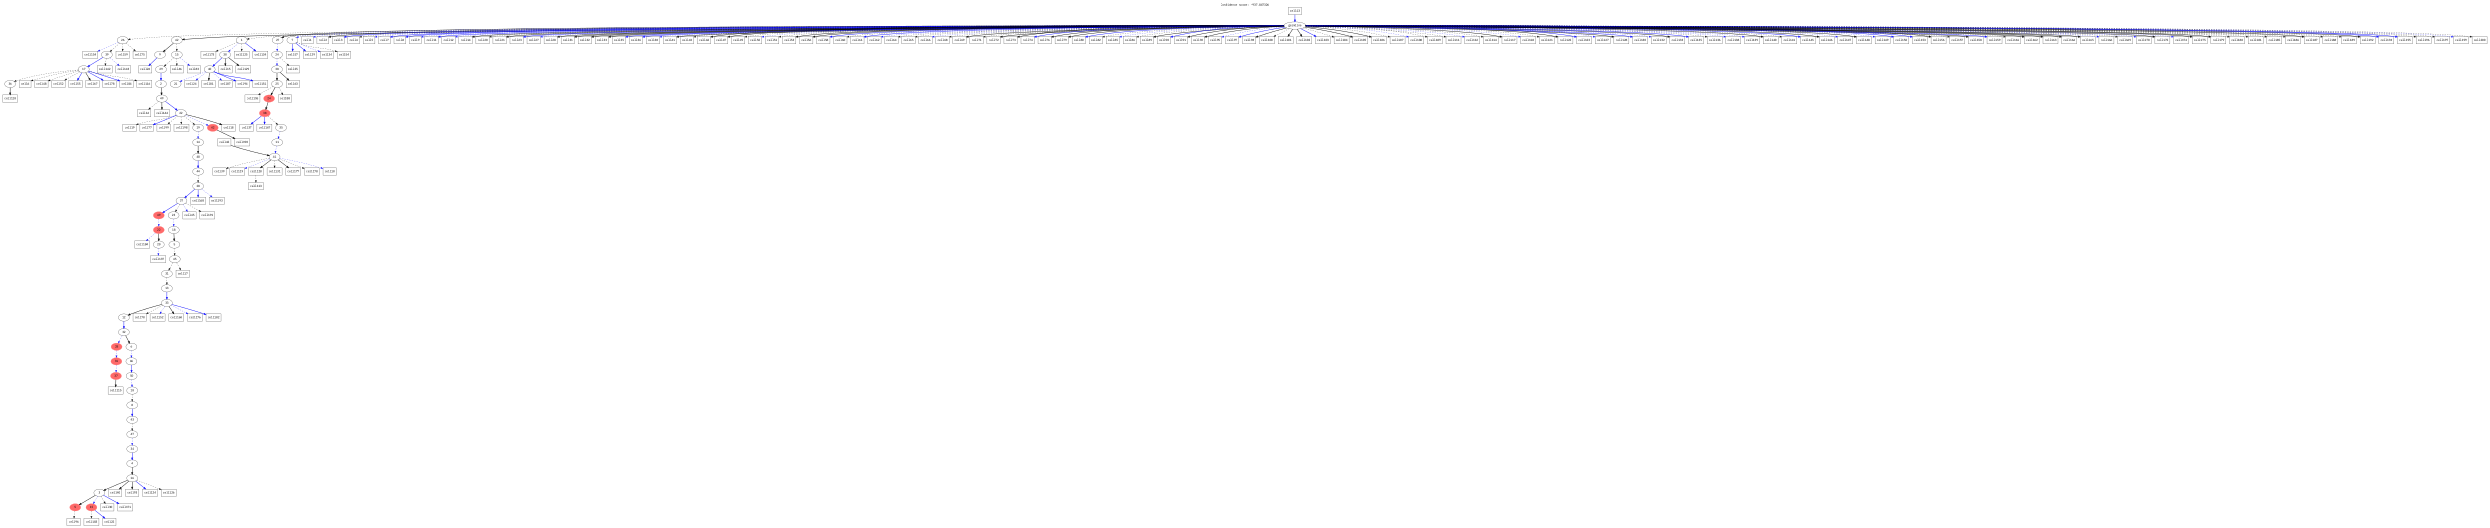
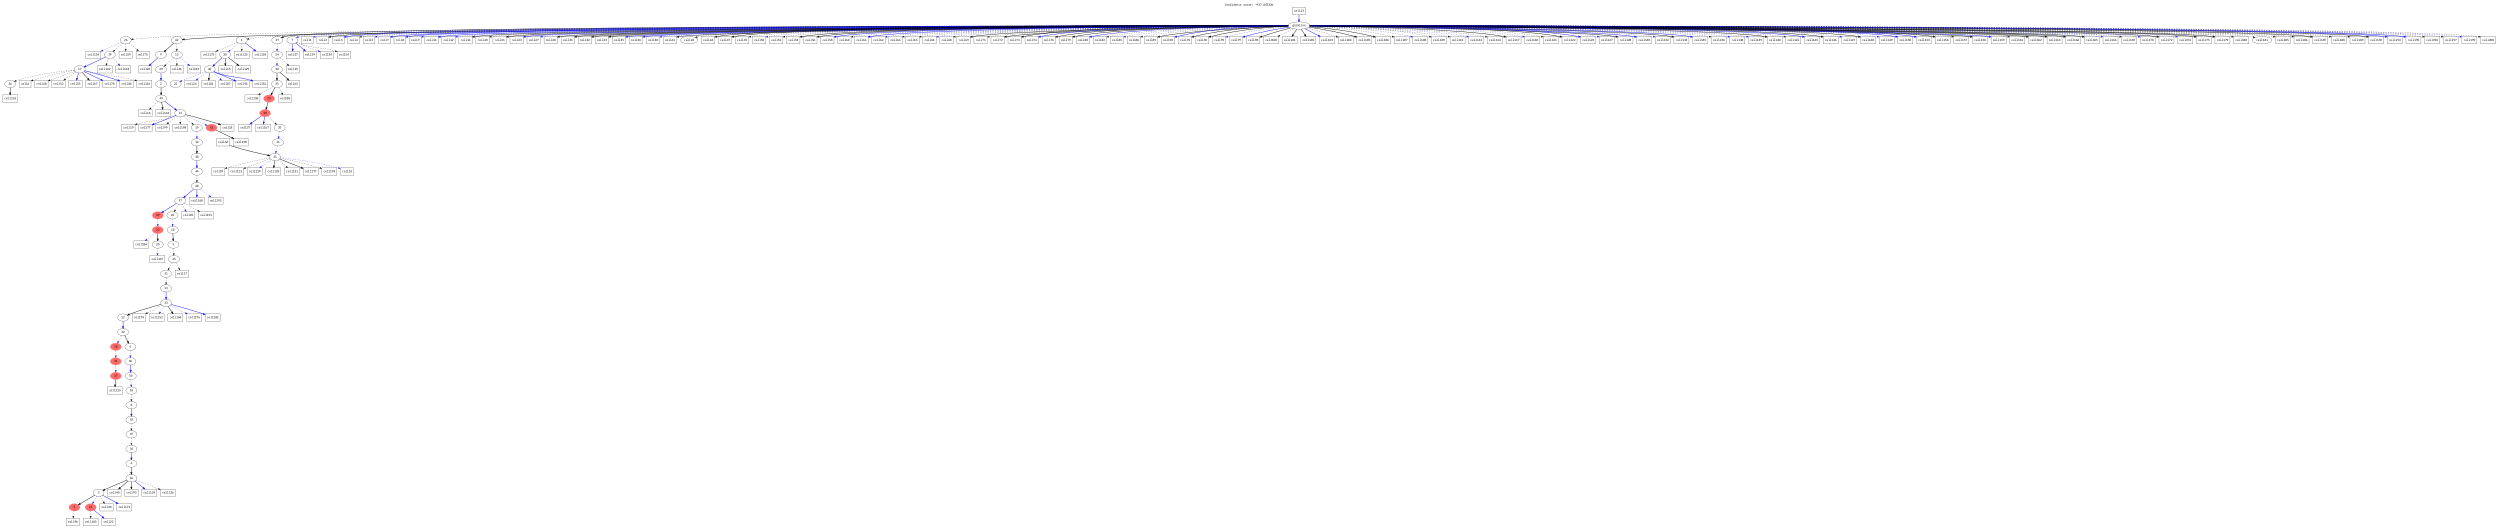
  digraph {
    fontname="IBM Plex Mono"
    label="Confidence score: -937.847326"
    labelloc=t
    node [fontname="IBM Plex Mono" shape=box]
    edge [color=black fontname="IBM Plex Mono" style=dashed]
    n1 [label=17 shape=""]
    n2 [label=36 shape=""]
    cell6
    cell48
    cell52
    cell55
    cell67
    cell78
    cell84
    cell116
    cell110
    n12 [label=39 shape=""]
    cell142
    cell143
    n15 [label=26 shape=""]
    cell59
    cell75
    cell154
    n19 [color=indianred1 label=22 style=filled shape=""]
    n20 [label=20 shape=""]
    cell184
    cell137
    n23 [color=indianred1 label=49 style=filled shape=""]
    n24 [color=indianred1 label=31 style=filled shape=""]
    n25 [color=indianred1 label=37 style=filled shape=""]
    cell115
    n27 [color=indianred1 label=28 style=filled shape=""]
    n28 [label=3 shape=""]
    n29 [color=indianred1 label=5 style=filled shape=""]
    n30 [color=indianred1 label=15 style=filled shape=""]
    cell30
    cell171
    cell96
    cell22
    cell183
    n36 [label=16 shape=""]
    cell40
    cell93
    cell124
    cell126
    n41 [label=4 shape=""]
    n42 [label=34 shape=""]
    n43 [label=47 shape=""]
    n44 [label=43 shape=""]
    n45 [label=8 shape=""]
    n46 [label=10 shape=""]
    n47 [label=50 shape=""]
    n48 [label=46 shape=""]
    n49 [label=6 shape=""]
    n50 [label=32 shape=""]
    n51 [label=12 shape=""]
    n52 [label=33 shape=""]
    cell70
    cell152
    cell160
    cell176
    cell182
    n58 [label=13 shape=""]
    n59 [label=31 shape=""]
    n60 [label=45 shape=""]
    cell17
    n62 [label=5 shape=""]
    n63 [label=18 shape=""]
    n64 [label=23 shape=""]
    n65 [label=37 shape=""]
    cell45
    cell191
    n68 [label=28 shape=""]
    cell168
    cell193
    n71 [label=44 shape=""]
    n72 [label=48 shape=""]
    n73 [label=14 shape=""]
    n74 [label=19 shape=""]
    n75 [label=22 shape=""]
    n76 [color=indianred1 label=42 style=filled shape=""]
    cell18
    cell19
    cell77
    cell99
    cell198
    cell190
    n83 [label=49 shape=""]
    cell16
    cell144
    n86 [label=2 shape=""]
    n87 [label=29 shape=""]
    n88 [label=15 shape=""]
    cell46
    cell83
    n91 [label=42 shape=""]
    n92 [label=9 shape=""]
    cell26
    n94 [label=40 shape=""]
    n95 [label=21 shape=""]
    cell24
    cell81
    cell87
    cell94
    cell151
    n101 [label=30 shape=""]
    cell15
    cell129
    n104 [label=1 shape=""]
    cell125
    cell134
    cell173
    n108 [label=11 shape=""]
    n109 [label=41 shape=""]
    cell10
    cell39
    cell113
    cell119
    cell120
    cell131
    cell177
    cell178
    cell42
    n119 [label=35 shape=""]
    n120 [color=indianred1 label=38 style=filled shape=""]
    cell37
    cell167
    n123 [color=indianred1 label=24 style=filled shape=""]
    n124 [label=25 shape=""]
    cell88
    cell155
    n127 [label=38 shape=""]
    cell63
    n129 [label=24 shape=""]
    cell25
    n131 [label=27 shape=""]
    n132 [label=germline shape=""]
    n133 [label=7 shape=""]
    cell1
    cell2
    cell3
    cell4
    cell5
    cell7
    cell8
    cell9
    cell11
    cell12
    cell14
    cell20
    cell21
    cell23
    cell27
    cell28
    cell31
    cell32
    cell33
    cell35
    cell36
    cell38
    cell41
-   cell43
+   cell43 [shape=ellipse]
    cell44
    cell47
    cell49
    cell50
    cell51
    cell53
    cell56
    cell58
    cell60
    cell61
    cell62
    cell64
    cell65
    cell66
    cell68
    cell69
    cell71
    cell72
    cell73
    cell74
    cell76
    cell79
    cell80
    cell82
    cell85
    cell86
    cell89
    cell90
    cell91
    cell92
    cell95
    cell97
    cell98
    cell100
    cell101
    cell102
    cell103
    cell104
    cell105
    cell106
    cell107
    cell108
    cell109
    cell111
    cell112
    cell114
    cell117
    cell118
    cell121
    cell122
    cell123
    cell127
    cell128
    cell130
    cell132
    cell133
    cell135
    cell136
    cell138
    cell139
    cell140
    cell141
    cell145
    cell146
    cell147
    cell148
    cell149
    cell150
    cell153
    cell156
    cell157
    cell158
    cell159
    cell161
    cell162
    cell163
    cell164
    cell165
    cell166
    cell169
    cell170
    cell172
    cell174
    cell175
    cell179
    cell180
-   cell181
+   cell181 [shape=ellipse]
    cell185
    cell186
    cell187
    cell188
    cell189
    cell192
    cell194
    cell195
    cell196
    cell197
    cell199
    cell200
    cell29
    cell34
    cell54
    cell57
    cell13
    n1 -> n2
    n1 -> cell6
    n1 -> cell48
    n1 -> cell52
    n1 -> cell55 [color=blue style=bold]
    n1 -> cell67 [style=bold]
    n1 -> cell78 [color=blue style=bold]
    n1 -> cell84 [color=blue style=bold]
    n1 -> cell116
    n2 -> cell110 [style=bold]
    n12 -> n1 [color=blue style=bold]
    n12 -> cell142
    n12 -> cell143 [color=blue]
    n15 -> n12
    n15 -> cell59
    n15 -> cell75
    n15 -> cell154 [color=blue]
    n19 -> n20 [style=bold]
    n19 -> cell184 [color=blue]
    n20 -> cell137 [color=blue]
    n23 -> n19 [color=blue]
    n24 -> n25 [color=blue]
    n25 -> cell115 [style=bold]
    n27 -> n24 [color=blue]
    n28 -> n29 [style=bold]
    n28 -> n30 [color=blue]
    n28 -> cell30
    n28 -> cell171 [color=blue style=bold]
    n29 -> cell96
    n30 -> cell22 [color=blue style=bold]
    n30 -> cell183
    n36 -> n28 [style=bold]
    n36 -> cell40 [style=bold]
    n36 -> cell93 [style=bold]
    n36 -> cell124 [color=blue style=bold]
    n36 -> cell126
    n41 -> n36 [style=bold]
    n42 -> n41 [color=blue style=bold]
    n43 -> n42 [color=blue]
    n44 -> n43
    n45 -> n44 [color=blue style=bold]
    n46 -> n45
    n47 -> n46 [color=blue]
    n48 -> n47 [color=blue style=bold]
    n49 -> n48 [color=blue]
    n50 -> n27 [color=blue]
    n50 -> n49 [style=bold]
    n51 -> n50 [color=blue style=bold]
    n52 -> n51 [style=bold]
    n52 -> cell70
    n52 -> cell152 [color=blue]
    n52 -> cell160 [style=bold]
    n52 -> cell176 [color=blue]
    n52 -> cell182 [color=blue style=bold]
    n58 -> n52 [color=blue style=bold]
    n59 -> n58
    n60 -> n59
    n60 -> cell17
    n62 -> n60
    n63 -> n62 [style=bold]
    n64 -> n63 [color=blue]
    n65 -> n23 [color=blue style=bold]
    n65 -> n64
    n65 -> cell45 [color=blue]
    n65 -> cell191
    n68 -> n65 [color=blue style=bold]
    n68 -> cell168 [color=blue style=bold]
    n68 -> cell193 [color=blue]
    n71 -> n68
    n72 -> n71 [color=blue style=bold]
    n73 -> n72 [style=bold]
    n74 -> n73 [color=blue]
    n75 -> n74
    n75 -> n76 [color=blue]
    n75 -> cell18 [style=bold]
    n75 -> cell19
    n75 -> cell77 [color=blue style=bold]
    n75 -> cell99
    n75 -> cell198
    n76 -> cell190 [style=bold]
    n83 -> n75 [color=blue style=bold]
    n83 -> cell16
    n83 -> cell144 [style=bold]
    n86 -> n83 [style=bold]
    n87 -> n86 [color=blue style=bold]
    n88 -> n87
    n88 -> cell46
    n88 -> cell83 [color=blue]
    n91 -> n88
    n91 -> n92 [style=bold]
    n92 -> cell26 [color=blue style=bold]
    n94 -> n95 [color=blue]
    n94 -> cell24 [color=blue]
    n94 -> cell81 [style=bold]
    n94 -> cell87 [color=blue]
    n94 -> cell94 [color=blue style=bold]
    n94 -> cell151 [color=blue style=bold]
    n101 -> n94 [color=blue style=bold]
    n101 -> cell15 [style=bold]
    n101 -> cell129 [style=bold]
    n104 -> n101 [color=blue]
    n104 -> cell125
    n104 -> cell134 [color=blue style=bold]
    n104 -> cell173
    n108 -> n109 [color=blue]
    n109 -> cell10 [color=blue]
    n109 -> cell39
-   cell120 -> cell113
+   n109 -> cell113
    n109 -> cell119 [color=blue]
    n109 -> cell120 [style=bold]
    n109 -> cell131
    n109 -> cell177 [style=bold]
    n109 -> cell178
    cell42 -> n109 [style=bold]
    n119 -> n108 [color=blue]
    n120 -> n119
    n120 -> cell37 [color=blue style=bold]
    n120 -> cell167 [color=blue style=bold]
    n123 -> n120 [style=bold]
    n124 -> n123 [style=bold]
    n124 -> cell88
    n124 -> cell155
    n127 -> n124 [style=bold]
    n127 -> cell63 [style=bold]
    n129 -> n127 [color=blue]
    n129 -> cell25
    n131 -> n129 [color=blue]
    n132 -> n15
    n132 -> n91 [style=bold]
    n132 -> n104
    n132 -> n131 [style=bold]
    n132 -> n133 [color=blue]
    n132 -> cell1 [color=blue]
    n132 -> cell2 [style=bold]
    n132 -> cell3 [color=blue style=bold]
    n132 -> cell4
    n132 -> cell5 [color=blue]
    n132 -> cell7 [color=blue style=bold]
    n132 -> cell8 [color=blue style=bold]
    n132 -> cell9 [color=blue]
    n132 -> cell11 [color=blue style=bold]
    n132 -> cell12 [color=blue]
    n132 -> cell14 [style=bold]
    n132 -> cell20
    n132 -> cell21 [style=bold]
    n132 -> cell23 [color=blue style=bold]
    n132 -> cell27 [color=blue]
    n132 -> cell28 [style=bold]
    n132 -> cell31 [style=bold]
    n132 -> cell32 [style=bold]
    n132 -> cell33 [style=bold]
    n132 -> cell35 [color=blue style=bold]
    n132 -> cell36 [color=blue style=bold]
    n132 -> cell38 [color=blue]
    n132 -> cell41 [style=bold]
    n132 -> cell43
    n132 -> cell44 [style=bold]
    n132 -> cell47 [style=bold]
    n132 -> cell49
    n132 -> cell50 [color=blue]
    n132 -> cell51
    n132 -> cell53 [style=bold]
    n132 -> cell56 [style=bold]
    n132 -> cell58 [color=blue style=bold]
    n132 -> cell60
    n132 -> cell61 [color=blue style=bold]
    n132 -> cell62 [color=blue]
    n132 -> cell64
    n132 -> cell65
    n132 -> cell66 [color=blue]
    n132 -> cell68
    n132 -> cell69 [style=bold]
    n132 -> cell71
    n132 -> cell72 [style=bold]
    n132 -> cell73 [style=bold]
    n132 -> cell74 [color=blue style=bold]
    n132 -> cell76 [style=bold]
    n132 -> cell79 [style=bold]
    n132 -> cell80 [color=blue style=bold]
    n132 -> cell82
    n132 -> cell85 [color=blue]
    n132 -> cell86
    n132 -> cell89 [style=bold]
    n132 -> cell90 [color=blue style=bold]
    n132 -> cell91 [style=bold]
    n132 -> cell92 [style=bold]
    n132 -> cell95 [color=blue]
    n132 -> cell97 [color=blue style=bold]
    n132 -> cell98 [style=bold]
    n132 -> cell100
    n132 -> cell101 [style=bold]
    n132 -> cell102 [style=bold]
    n132 -> cell103 [color=blue style=bold]
    n132 -> cell104
    n132 -> cell105 [style=bold]
    n132 -> cell106 [style=bold]
    n132 -> cell107
    n132 -> cell108 [color=blue]
    n132 -> cell109
    n132 -> cell111
    n132 -> cell112 [color=blue]
    n132 -> cell114
    n132 -> cell117 [style=bold]
    n132 -> cell118 [color=blue]
    n132 -> cell121
    n132 -> cell122 [style=bold]
    n132 -> cell123 [color=blue style=bold]
    n132 -> cell127 [color=blue]
    n132 -> cell128 [style=bold]
    n132 -> cell130 [color=blue style=bold]
    n132 -> cell132 [color=blue]
    n132 -> cell133 [style=bold]
    n132 -> cell135 [color=blue style=bold]
    n132 -> cell136
    n132 -> cell138 [color=blue]
    n132 -> cell139 [color=blue]
    n132 -> cell140 [style=bold]
    n132 -> cell141
    n132 -> cell145 [color=blue style=bold]
    n132 -> cell146 [style=bold]
    n132 -> cell147 [color=blue]
    n132 -> cell148 [style=bold]
    n132 -> cell149 [color=blue]
    n132 -> cell150 [color=blue style=bold]
    n132 -> cell153 [color=blue style=bold]
    n132 -> cell156 [style=bold]
    n132 -> cell157
    n132 -> cell158 [style=bold]
    n132 -> cell159 [color=blue style=bold]
    n132 -> cell161
    n132 -> cell162 [style=bold]
    n132 -> cell163 [style=bold]
    n132 -> cell164 [style=bold]
    n132 -> cell165 [style=bold]
    n132 -> cell166 [color=blue]
    n132 -> cell169
    n132 -> cell170 [color=blue]
    n132 -> cell172 [style=bold]
    n132 -> cell174 [color=blue]
    n132 -> cell175 [style=bold]
    n132 -> cell179 [style=bold]
    n132 -> cell180
    n132 -> cell181
    n132 -> cell185
    n132 -> cell186
    n132 -> cell187 [style=bold]
    n132 -> cell188
    n132 -> cell189
    n132 -> cell192 [style=bold]
    n132 -> cell194 [color=blue style=bold]
    n132 -> cell195 [color=blue style=bold]
    n132 -> cell196
    n132 -> cell197
    n132 -> cell199 [color=blue]
    n132 -> cell200
    n133 -> cell29 [color=blue style=bold]
    n133 -> cell34 [color=blue]
    n133 -> cell54
    n133 -> cell57 [color=blue style=bold]
    cell13 -> n132 [color=blue style=bold]
  }
